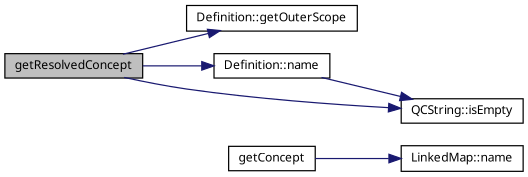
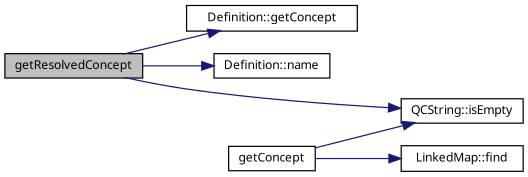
  digraph {
    fontname="Noto Sans"
    rankdir=LR
    node [color=black fillcolor=white fontname="Noto Sans" fontsize=10 shape=record style=filled]
    edge [color=midnightblue fontname="Noto Sans" fontsize=10 labelfontname=Helvetica labelfontsize=10 style=solid]
    n1 [fillcolor=grey75 fontcolor=black height=0.2 label=getResolvedConcept width=0.4]
-   n2 [height=0.2 label="Definition::getOuterScope" width=0.4]
+   n2 [height=0.2 label="Definition::getConcept" width=0.4]
    n3 [height=0.2 label="Definition::name" width=0.4]
    n4 [height=0.2 label="QCString::isEmpty" width=0.4]
    n5 [height=0.2 label=getConcept width=0.4]
-   n6 [height=0.2 label="LinkedMap::name" width=0.4]
+   n6 [height=0.2 label="LinkedMap::find" width=0.4]
    n1 -> n2
    n1 -> n3
    n1 -> n4
-   n3 -> n4
+   n5 -> n4
    n5 -> n6
  }
